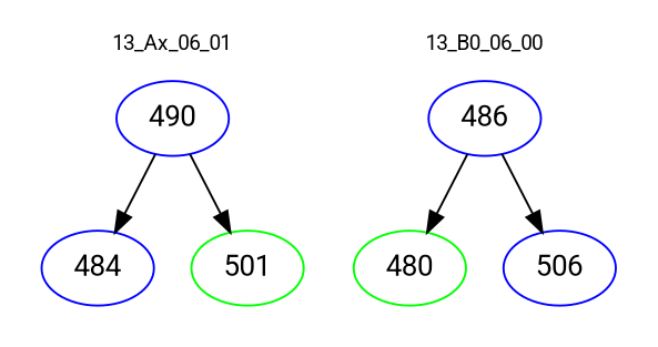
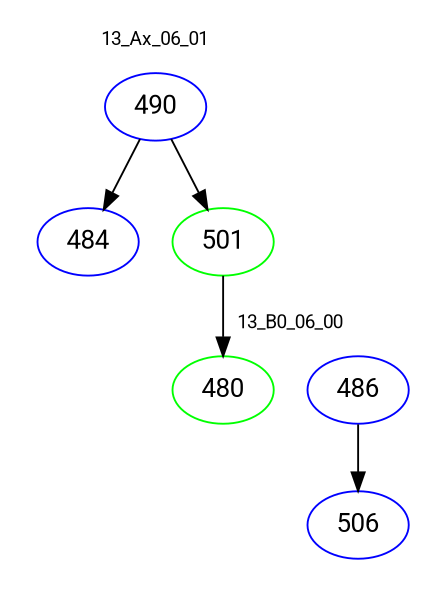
  digraph {
    fontname=Roboto
    node [color=blue fontname=Roboto]
    edge [color=black fontname=Roboto]
    n1 [label=490]
    n2 [label=484]
    n3 [color=green label=501]
    n4 [label=486]
    n5 [color=green label=480]
    n6 [label=506]
    subgraph cluster_1 {
      color=white
      fontsize=10
      label="13_Ax_06_01"
      n1
      n2
      n3
    }
    subgraph cluster_2 {
      color=white
      fontsize=10
      label="13_B0_06_00"
      n4
      n5
      n6
    }
    n1 -> n2
    n1 -> n3
-   n4 -> n5
+   n3 -> n5
    n4 -> n6
  }
